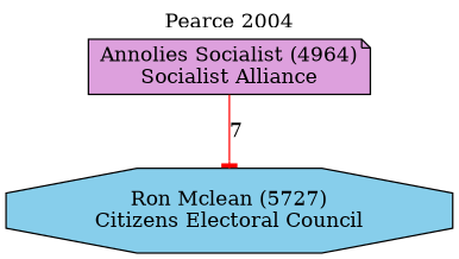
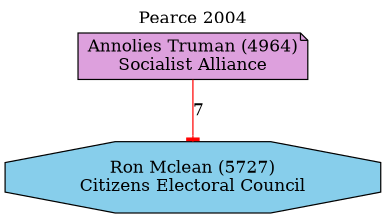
  digraph {
    label="Pearce 2004"
    labelloc=t
    mclimit=10
    node [style=filled]
    n1 [label="Ron Mclean (5727)\nCitizens Electoral Council" shape=octagon fillcolor=skyblue]
-   n2 [label="Annolies Socialist (4964)\nSocialist Alliance" shape=note fillcolor=plum]
+   n2 [label="Annolies Truman (4964)\nSocialist Alliance" shape=note fillcolor=plum]
    n2 -> n1 [label=7 color=red arrowhead=tee]
  }
